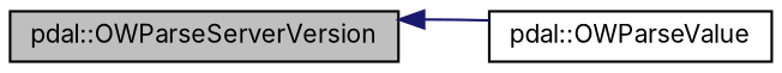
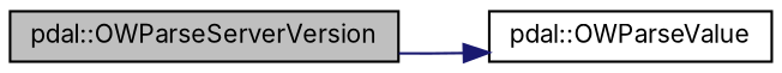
  digraph {
    rankdir=LR
    fontname=Inter
    node [color=black fontname=Inter fontsize=10 shape=record style=filled]
    n1 [fillcolor=grey75 fontcolor=black height=0.2 label="pdal::OWParseServerVersion" width=0.4]
    n2 [fillcolor=white height=0.2 label="pdal::OWParseValue" width=0.4]
-   n2 -> n1 [color=midnightblue fontname=Inter fontsize=10 labelfontname=Helvetica labelfontsize=10 style=solid]
+   n1 -> n2 [color=midnightblue fontname=Inter fontsize=10 labelfontname=Helvetica labelfontsize=10 style=solid]
  }
